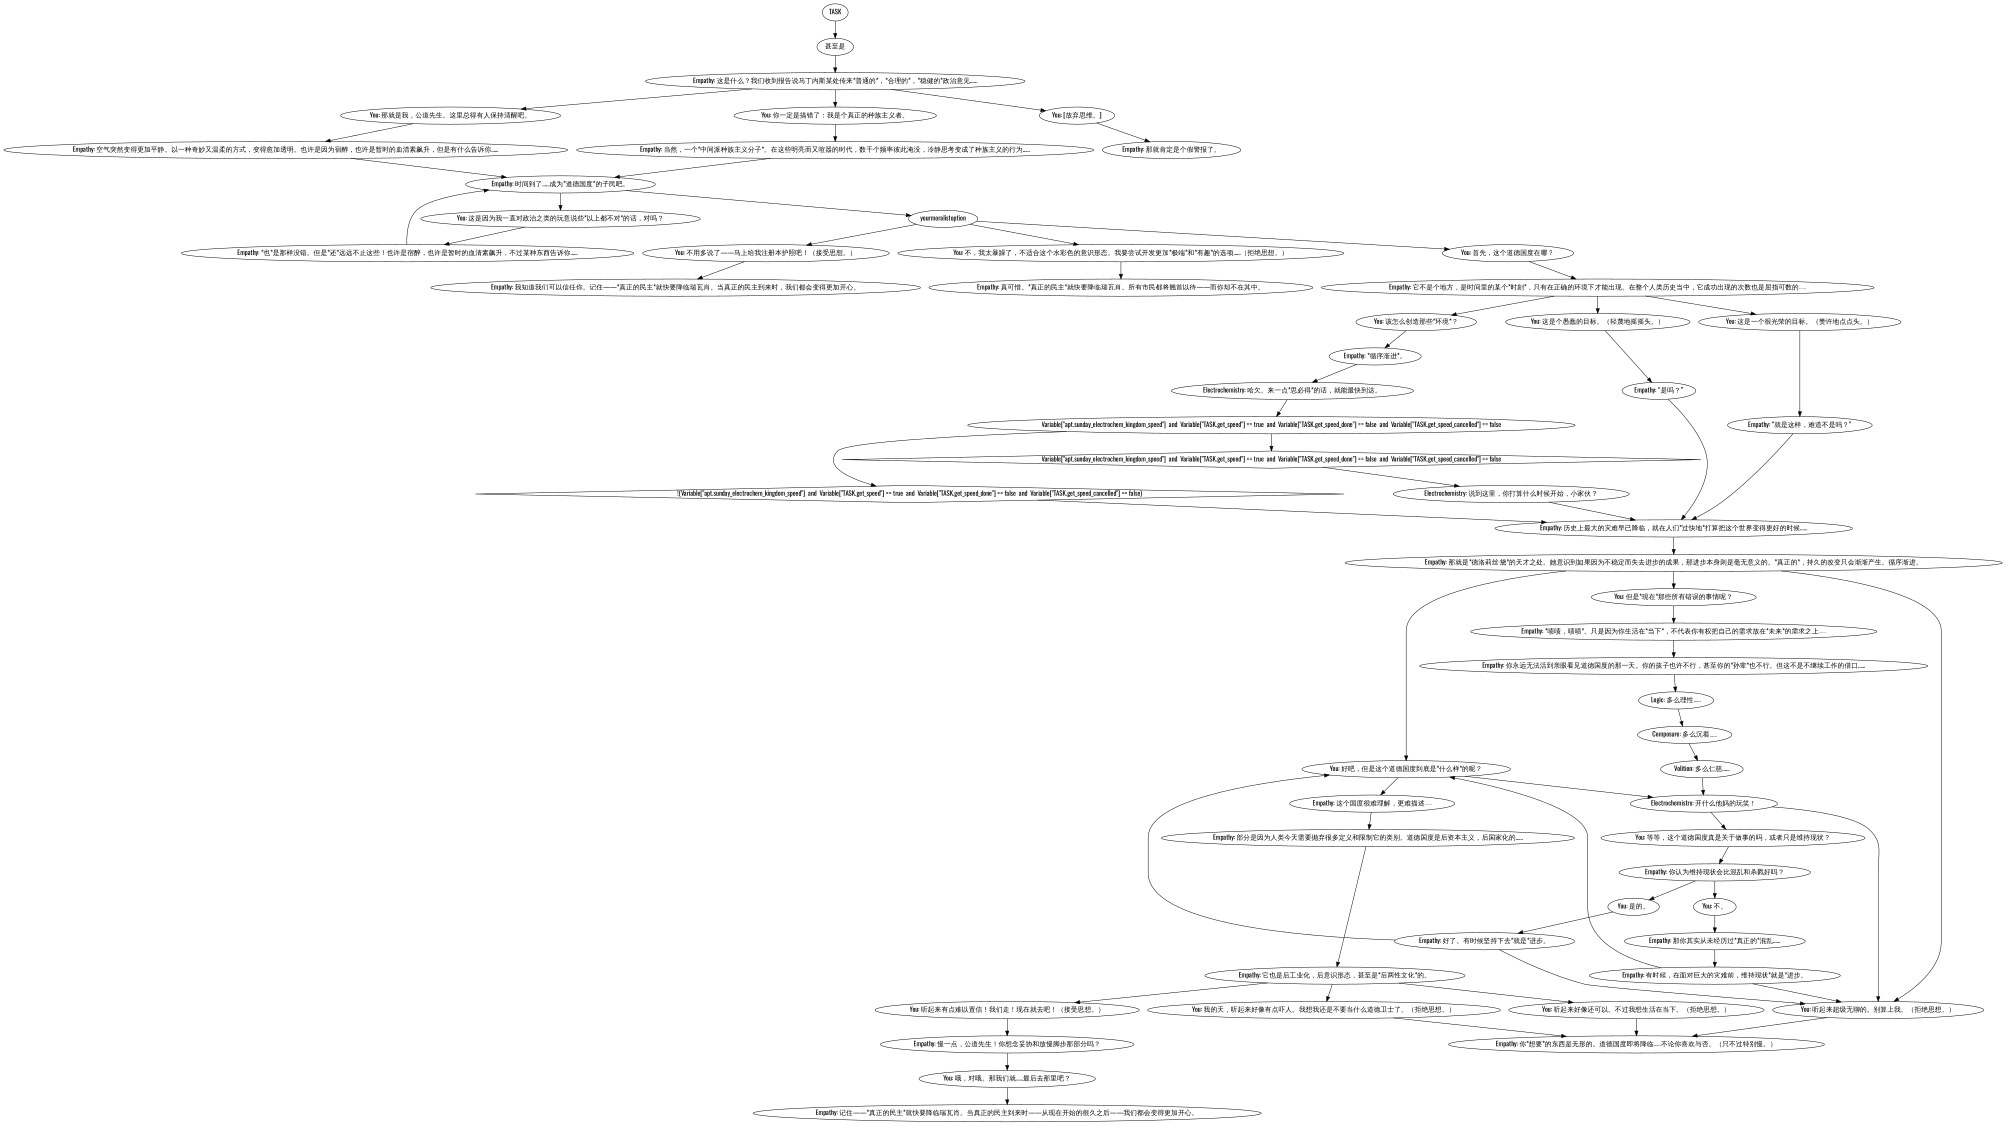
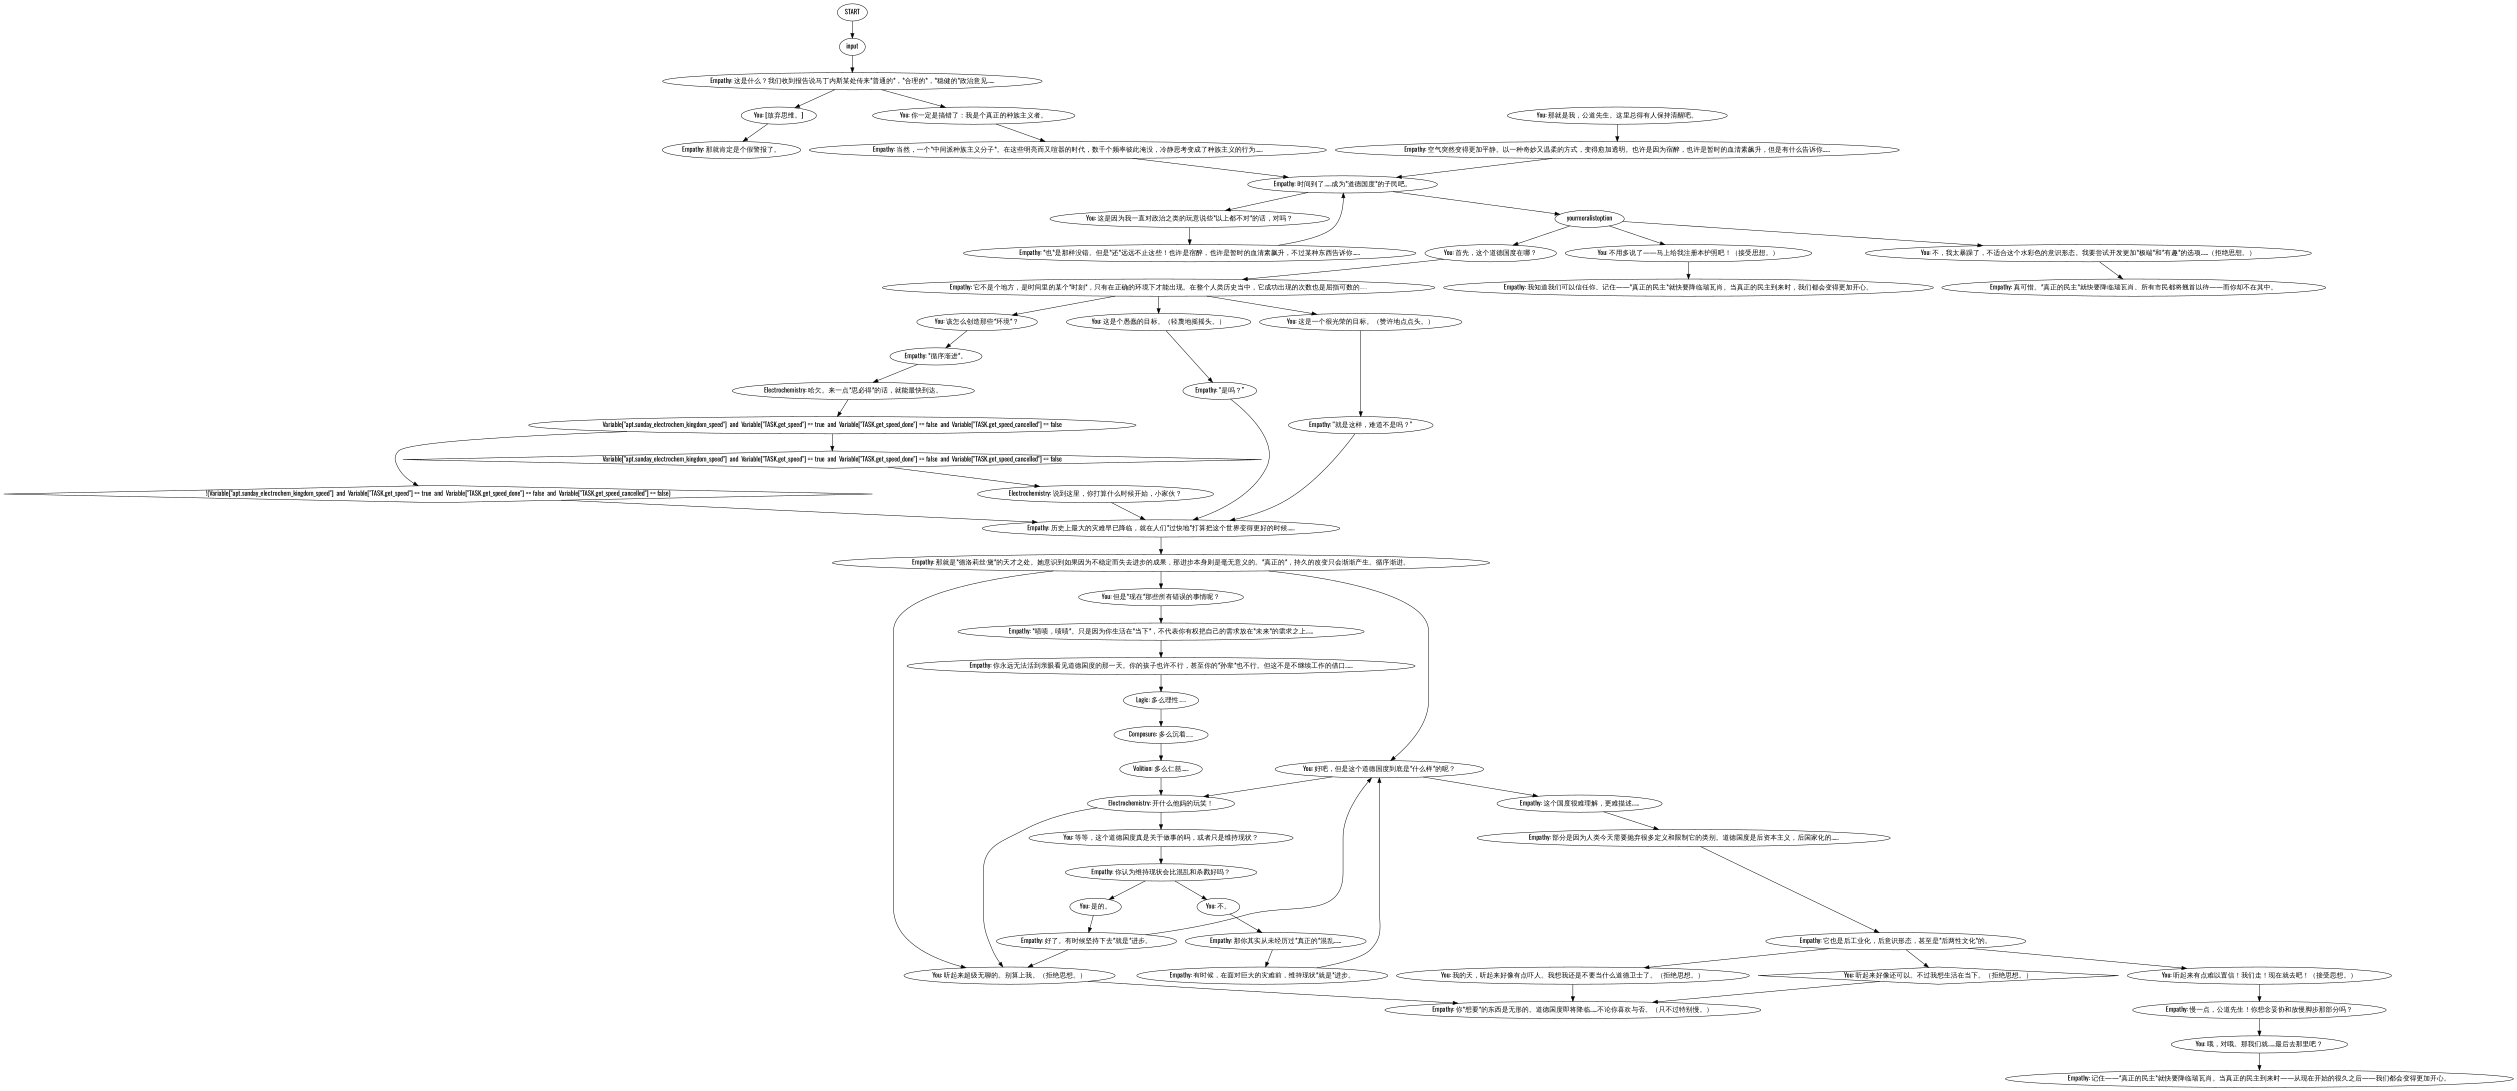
  digraph {
    fontname=Oswald
    node [fontname=Oswald]
    edge [fontname=Oswald]
-   n1 [label=TASK]
-   n2 [label="甚至是"]
+   n1 [label=START]
+   n2 [label=input]
    n3 [label="Empathy: 这是什么？我们收到报告说马丁内斯某处传来*普通的*，*合理的*，*稳健的*政治意见……"]
    n4 [label="You: 你一定是搞错了：我是个真正的种族主义者。"]
    n5 [label="You: [放弃思维。]"]
    n6 [label="You: 那就是我，公道先生。这里总得有人保持清醒吧。"]
    n7 [label="Empathy: *啧啧，啧啧*。只是因为你生活在*当下*，不代表你有权把自己的需求放在*未来*的需求之上……"]
    n8 [label="Empathy: 你永远无法活到亲眼看见道德国度的那一天。你的孩子也许不行，甚至你的*孙辈*也不行。但这不是不继续工作的借口……"]
    n9 [label="Logic: 多么理性……"]
    n10 [label="Empathy: *循序渐进*。"]
    n11 [label="Electrochemistry: 哈欠。来一点*思必得*的话，就能最快到达。"]
    n12 [label="Variable[\"apt.sunday_electrochem_kingdom_speed\"]  and  Variable[\"TASK.get_speed\"] == true  and  Variable[\"TASK.get_speed_done\"] == false  and  Variable[\"TASK.get_speed_cancelled\"] == false"]
    n13 [label="Composure: 多么沉着……"]
    n14 [label="Volition: 多么仁慈……"]
    n15 [label="Electrochemistry: 开什么他妈的玩笑！"]
    n16 [label="Empathy: 这个国度很难理解，更难描述……"]
    n17 [label="Empathy: 部分是因为人类今天需要抛弃很多定义和限制它的类别。道德国度是后资本主义，后国家化的……"]
    n18 [label="Empathy: 它也是后工业化，后意识形态，甚至是*后两性文化*的。"]
    n19 [label="Empathy: 当然，一个*中间派种族主义分子*。在这些明亮而又喧嚣的时代，数千个频率彼此淹没，冷静思考变成了种族主义的行为……"]
    n20 [label="Empathy: 时间到了……成为*道德国度*的子民吧。"]
    n21 [label="You: 这是因为我一直对政治之类的玩意说些*以上都不对*的话，对吗？"]
    n22 [label=yourmoralistoption]
    n23 [label="Electrochemistry: 说到这里，你打算什么时候开始，小家伙？"]
    n24 [label="Empathy: 历史上最大的灾难早已降临，就在人们*过快地*打算把这个世界变得更好的时候……"]
    n25 [label="Empathy: 那就是*德洛莉丝·黛*的天才之处。她意识到如果因为不稳定而失去进步的成果，那进步本身则是毫无意义的。*真正的*，持久的改变只会渐渐产生。循序渐进。"]
    n26 [label="You: 该怎么创造那些*环境*？"]
    n27 [label="Empathy: 你认为维持现状会比混乱和杀戮好吗？"]
    n28 [label="You: 不。"]
    n29 [label="You: 是的。"]
    n30 [label="Empathy: 那你其实从未经历过*真正的*混乱……"]
    n31 [label="Empathy: 好了。有时候坚持下去*就是*进步。"]
    n32 [label="Empathy: 空气突然变得更加平静。以一种奇妙又温柔的方式，变得愈加透明。也许是因为宿醉，也许是暂时的血清素飙升，但是有什么告诉你……"]
    n33 [label="Empathy: “是吗？”"]
    n34 [label="Empathy: 那就肯定是个假警报了。"]
    n35 [label="Variable[\"apt.sunday_electrochem_kingdom_speed\"]  and  Variable[\"TASK.get_speed\"] == true  and  Variable[\"TASK.get_speed_done\"] == false  and  Variable[\"TASK.get_speed_cancelled\"] == false" shape=diamond]
    n36 [label="!(Variable[\"apt.sunday_electrochem_kingdom_speed\"]  and  Variable[\"TASK.get_speed\"] == true  and  Variable[\"TASK.get_speed_done\"] == false  and  Variable[\"TASK.get_speed_cancelled\"] == false)" shape=diamond]
    n37 [label="Empathy: *也*是那样没错。但是*还*远远不止这些！也许是宿醉，也许是暂时的血清素飙升，不过某种东西告诉你……"]
    n38 [label="You: 听起来超级无聊的。别算上我。（拒绝思想。）"]
    n39 [label="You: 好吧，但是这个道德国度到底是*什么样*的呢？"]
    n40 [label="Empathy: 你*想要*的东西是无形的。道德国度即将降临……不论你喜欢与否。（只不过特别慢。）"]
    n41 [label="You: 这是个愚蠢的目标。（轻蔑地摇摇头。）"]
    n42 [label="You: 不，我太暴躁了，不适合这个水彩色的意识形态。我要尝试开发更加*极端*和*有趣*的选项……（拒绝思想。）"]
    n43 [label="Empathy: 真可惜。*真正的民主*就快要降临瑞瓦肖。所有市民都将翘首以待——而你却不在其中。"]
    n44 [label="Empathy: 有时候，在面对巨大的灾难前，维持现状*就是*进步。"]
    n45 [label="You: 等等，这个道德国度真是关于做事的吗，或者只是维持现状？"]
    n46 [label="You: 听起来有点难以置信！我们走！现在就去吧！（接受思想。）"]
    n47 [label="Empathy: 慢一点，公道先生！你想念妥协和放慢脚步那部分吗？"]
    n48 [label="You: 哦，对哦。那我们就……最后去那里吧？"]
    n49 [label="You: 首先，这个道德国度在哪？"]
    n50 [label="You: 不用多说了——马上给我注册本护照吧！（接受思想。）"]
    n51 [label="Empathy: 记住——*真正的民主*就快要降临瑞瓦肖。当真正的民主到来时——从现在开始的很久之后——我们都会变得更加开心。"]
    n52 [label="Empathy: 它不是个地方，是时间里的某个*时刻*，只有在正确的环境下才能出现。在整个人类历史当中，它成功出现的次数也是屈指可数的……"]
    n53 [label="You: 这是一个很光荣的目标。（赞许地点点头。）"]
    n54 [label="Empathy: 我知道我们可以信任你。记住——*真正的民主*就快要降临瑞瓦肖。当真正的民主到来时，我们都会变得更加开心。"]
    n55 [label="You: 但是*现在*那些所有错误的事情呢？"]
    n56 [label="You: 我的天，听起来好像有点吓人。我想我还是不要当什么道德卫士了。（拒绝思想。）"]
-   n57 [label="You: 听起来好像还可以。不过我想生活在当下。（拒绝思想。）"]
+   n57 [label="You: 听起来好像还可以。不过我想生活在当下。（拒绝思想。）" shape=diamond]
    n58 [label="Empathy: “就是这样，难道不是吗？”"]
    n1 -> n2
    n2 -> n3
    n3 -> n4
    n3 -> n5
-   n3 -> n6
    n4 -> n19
    n5 -> n34
    n6 -> n32
    n7 -> n8
    n8 -> n9
    n9 -> n13
    n10 -> n11
    n11 -> n12
    n12 -> n35
    n12 -> n36
    n13 -> n14
    n14 -> n15
    n15 -> n38
    n15 -> n45
    n16 -> n17
    n17 -> n18
    n18 -> n46
    n18 -> n56
    n18 -> n57
    n19 -> n20
    n20 -> n21
    n20 -> n22
    n21 -> n37
    n22 -> n42
    n22 -> n49
    n22 -> n50
    n23 -> n24
    n24 -> n25
    n25 -> n38
    n25 -> n39
    n25 -> n55
    n26 -> n10
    n27 -> n28
    n27 -> n29
    n28 -> n30
    n29 -> n31
    n30 -> n44
    n31 -> n38
    n31 -> n39
    n32 -> n20
    n33 -> n24
    n35 -> n23
    n36 -> n24
    n37 -> n20
    n38 -> n40
    n39 -> n15
    n39 -> n16
    n41 -> n33
    n42 -> n43
-   n44 -> n38
    n44 -> n39
    n45 -> n27
    n46 -> n47
    n47 -> n48
    n48 -> n51
    n49 -> n52
    n50 -> n54
    n52 -> n26
    n52 -> n41
    n52 -> n53
    n53 -> n58
    n55 -> n7
    n56 -> n40
    n57 -> n40
    n58 -> n24
  }
